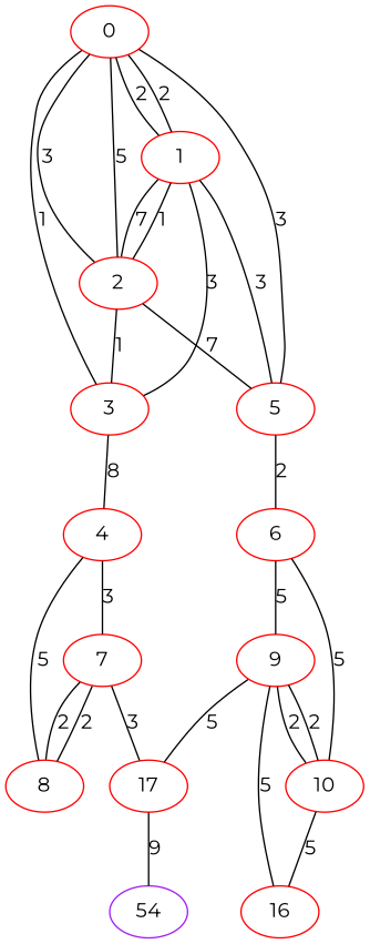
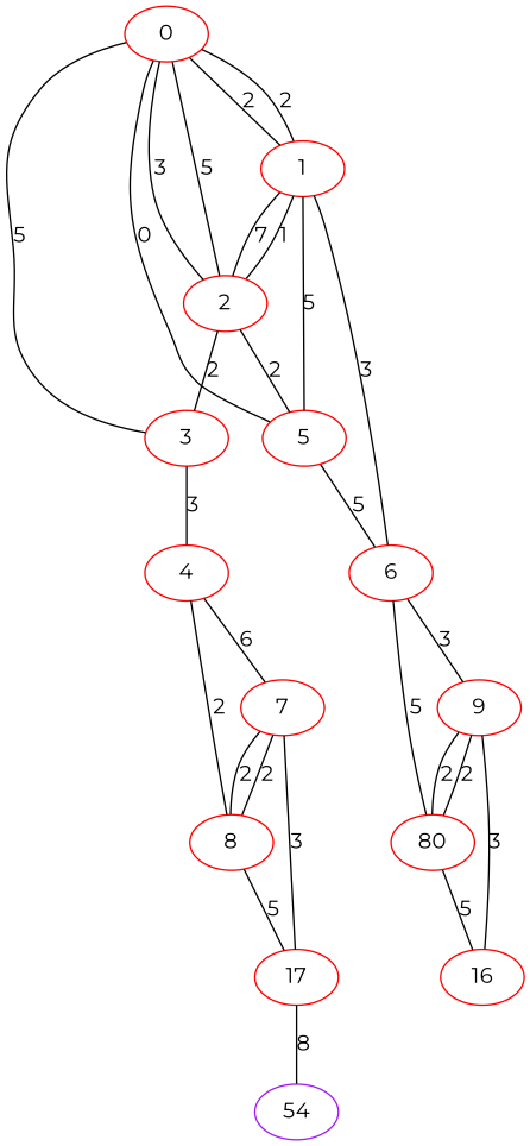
  graph {
    fontname=Montserrat
    node [color=red fontname=Montserrat weight=1]
    edge [fontname=Montserrat]
    0
    1
    2
    3
    5
    4
    6
    7
    8
    n10 [label=17]
    9
-   10
+   10 [label=80]
    n13 [label=16]
    n14 [color=purple label=54 weight=4]
    0 -- 1 [label=2]
    0 -- 1 [label=2]
    0 -- 2 [label=3]
    0 -- 2 [label=5]
-   0 -- 3 [label=1]
-   0 -- 5 [label=3]
+   0 -- 3 [label=5]
+   0 -- 5 [label=0]
    1 -- 2 [label=1]
    1 -- 2 [label=7]
-   1 -- 3 [label=3]
-   1 -- 5 [label=3]
-   2 -- 3 [label=1]
-   2 -- 5 [label=7]
-   3 -- 4 [label=8]
-   5 -- 6 [label=2]
-   4 -- 7 [label=3]
-   4 -- 8 [label=5]
-   6 -- 9 [label=5]
+   1 -- 6 [label=3]
+   1 -- 5 [label=5]
+   2 -- 3 [label=2]
+   2 -- 5 [label=2]
+   3 -- 4 [label=3]
+   5 -- 6 [label=5]
+   4 -- 7 [label=6]
+   4 -- 8 [label=2]
+   6 -- 9 [label=3]
    6 -- 10 [label=5]
    7 -- 8 [label=2]
    7 -- 8 [label=2]
    7 -- n10 [label=3]
-   9 -- n10 [label=5]
-   n10 -- n14 [label=9]
+   8 -- n10 [label=5]
+   n10 -- n14 [label=8]
    9 -- 10 [label=2]
    9 -- 10 [label=2]
-   9 -- n13 [label=5]
+   9 -- n13 [label=3]
    10 -- n13 [label=5]
  }
